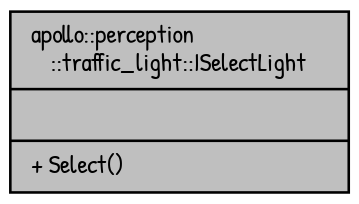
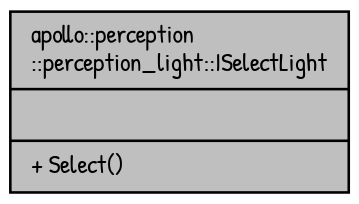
  digraph {
    fontname="Patrick Hand"
-   n1 [color=black fillcolor=grey75 fontcolor=black fontname="Patrick Hand" fontsize=10 height=0.2 label="{apollo::perception\l::traffic_light::ISelectLight\n||+ Select()\l}" shape=record style=filled width=0.4]
+   n1 [color=black fillcolor=grey75 fontcolor=black fontname="Patrick Hand" fontsize=10 height=0.2 label="{apollo::perception\l::perception_light::ISelectLight\n||+ Select()\l}" shape=record style=filled width=0.4]
  }
